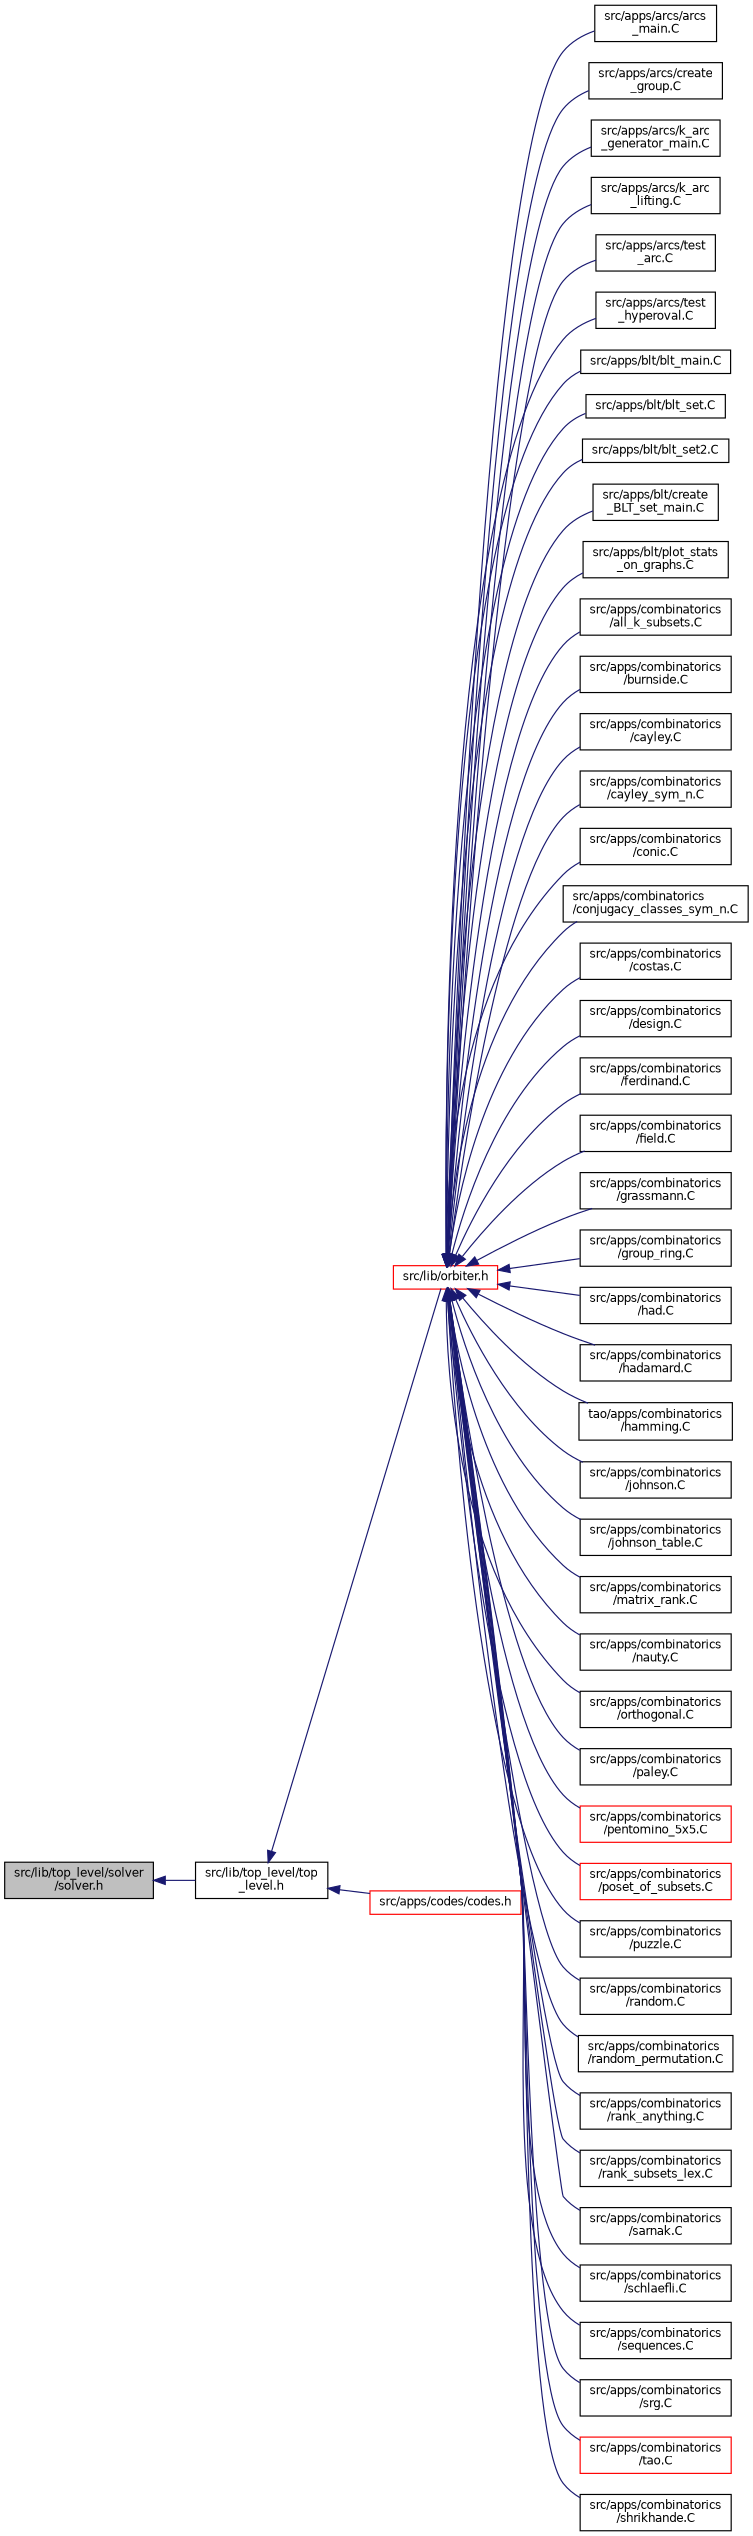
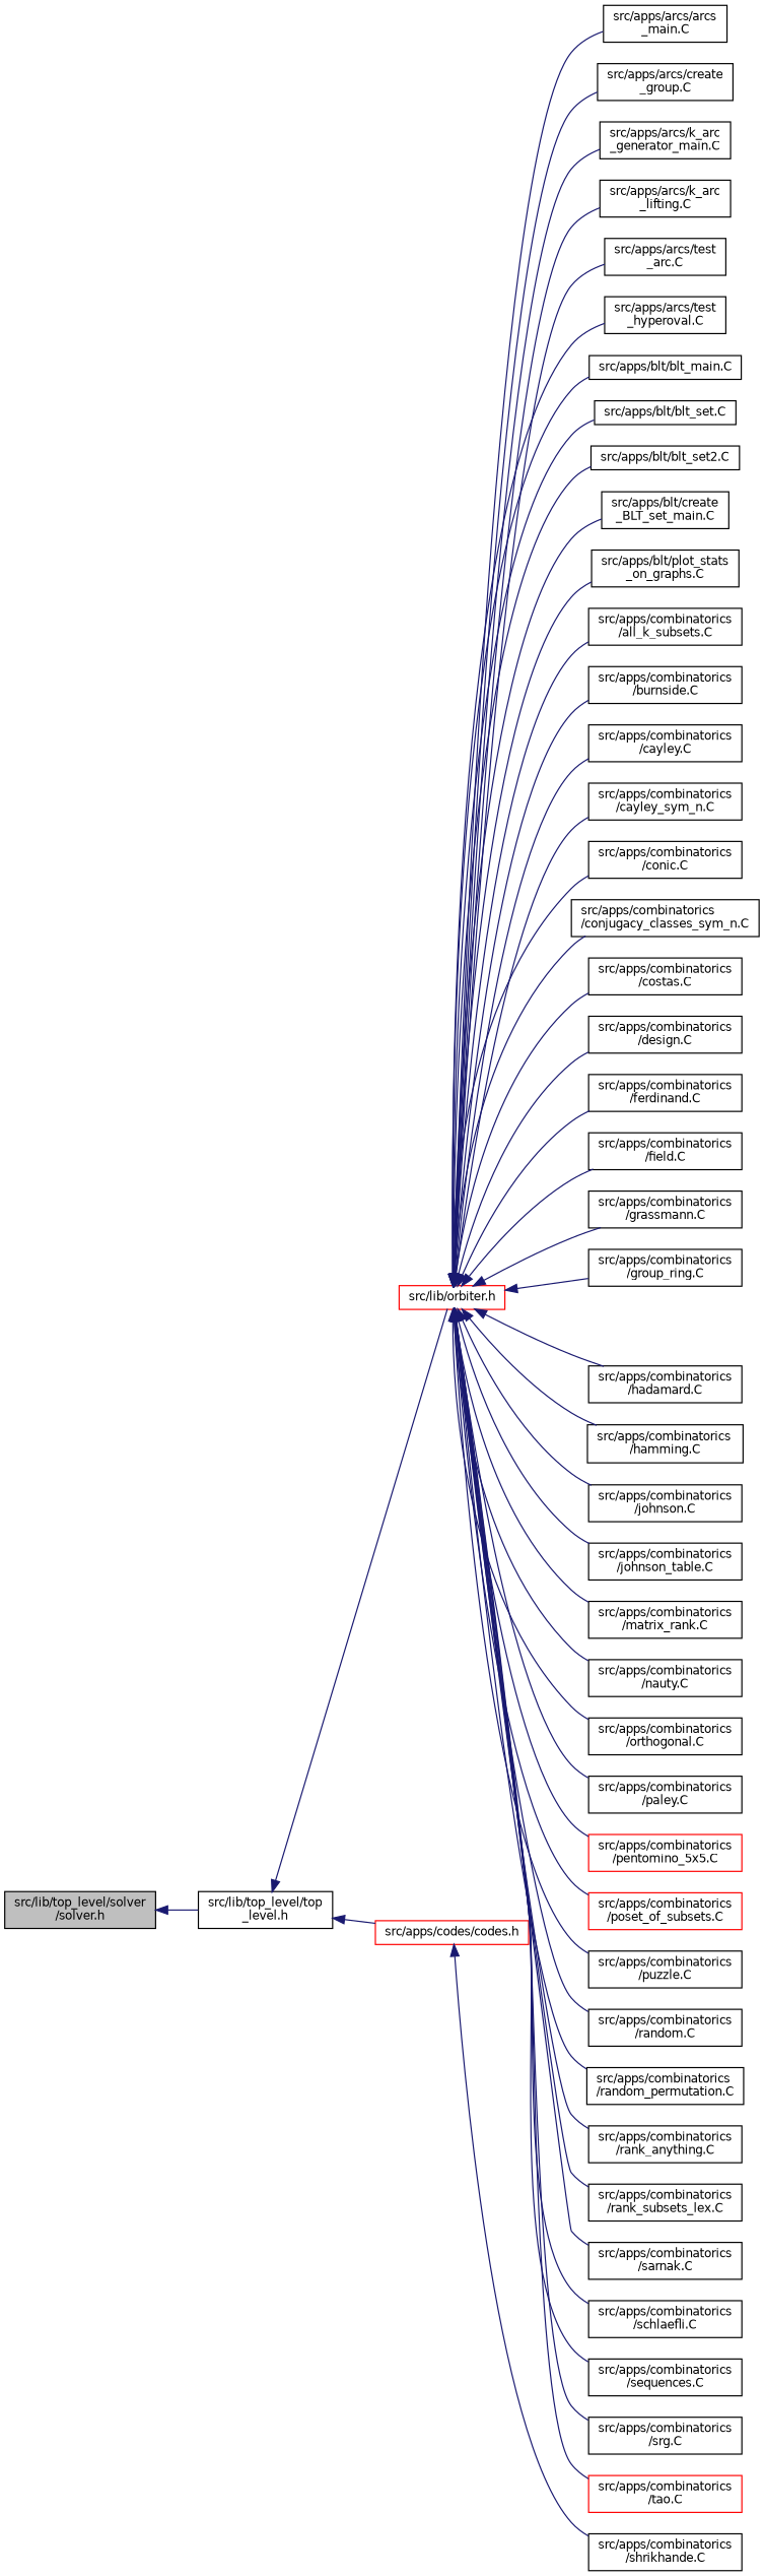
  digraph {
    rankdir=LR
    node [color=black fillcolor=white fontname=Helvetica fontsize=10 shape=record style=filled]
    edge [color=midnightblue dir=back fontname=Helvetica fontsize=10 labelfontname=Helvetica labelfontsize=10 style=solid]
    n1 [fillcolor=grey75 fontcolor=black height=0.2 label="src/lib/top_level/solver\l/solver.h" width=0.4]
    n2 [height=0.2 label="src/lib/top_level/top\l_level.h" width=0.4]
    n3 [color=red height=0.2 label="src/lib/orbiter.h" width=0.4]
    n4 [color=red height=0.2 label="src/apps/codes/codes.h" width=0.4]
    n5 [height=0.2 label="src/apps/arcs/arcs\l_main.C" width=0.4]
    n6 [height=0.2 label="src/apps/arcs/create\l_group.C" width=0.4]
    n7 [height=0.2 label="src/apps/arcs/k_arc\l_generator_main.C" width=0.4]
    n8 [height=0.2 label="src/apps/arcs/k_arc\l_lifting.C" width=0.4]
    n9 [height=0.2 label="src/apps/arcs/test\l_arc.C" width=0.4]
    n10 [height=0.2 label="src/apps/arcs/test\l_hyperoval.C" width=0.4]
    n11 [height=0.2 label="src/apps/blt/blt_main.C" width=0.4]
    n12 [height=0.2 label="src/apps/blt/blt_set.C" width=0.4]
    n13 [height=0.2 label="src/apps/blt/blt_set2.C" width=0.4]
    n14 [height=0.2 label="src/apps/blt/create\l_BLT_set_main.C" width=0.4]
    n15 [height=0.2 label="src/apps/blt/plot_stats\l_on_graphs.C" width=0.4]
    n16 [height=0.2 label="src/apps/combinatorics\l/all_k_subsets.C" width=0.4]
    n17 [height=0.2 label="src/apps/combinatorics\l/burnside.C" width=0.4]
    n18 [height=0.2 label="src/apps/combinatorics\l/cayley.C" width=0.4]
    n19 [height=0.2 label="src/apps/combinatorics\l/cayley_sym_n.C" width=0.4]
    n20 [height=0.2 label="src/apps/combinatorics\l/conic.C" width=0.4]
    n21 [height=0.2 label="src/apps/combinatorics\l/conjugacy_classes_sym_n.C" width=0.4]
    n22 [height=0.2 label="src/apps/combinatorics\l/costas.C" width=0.4]
    n23 [height=0.2 label="src/apps/combinatorics\l/design.C" width=0.4]
    n24 [height=0.2 label="src/apps/combinatorics\l/ferdinand.C" width=0.4]
    n25 [height=0.2 label="src/apps/combinatorics\l/field.C" width=0.4]
    n26 [height=0.2 label="src/apps/combinatorics\l/grassmann.C" width=0.4]
    n27 [height=0.2 label="src/apps/combinatorics\l/group_ring.C" width=0.4]
-   n28 [height=0.2 label="src/apps/combinatorics\l/had.C" width=0.4]
    n29 [height=0.2 label="src/apps/combinatorics\l/hadamard.C" width=0.4]
-   n30 [height=0.2 label="tao/apps/combinatorics\l/hamming.C" width=0.4]
+   n30 [height=0.2 label="src/apps/combinatorics\l/hamming.C" width=0.4]
    n31 [height=0.2 label="src/apps/combinatorics\l/johnson.C" width=0.4]
    n32 [height=0.2 label="src/apps/combinatorics\l/johnson_table.C" width=0.4]
    n33 [height=0.2 label="src/apps/combinatorics\l/matrix_rank.C" width=0.4]
    n34 [height=0.2 label="src/apps/combinatorics\l/nauty.C" width=0.4]
    n35 [height=0.2 label="src/apps/combinatorics\l/orthogonal.C" width=0.4]
    n36 [height=0.2 label="src/apps/combinatorics\l/paley.C" width=0.4]
    n37 [color=red height=0.2 label="src/apps/combinatorics\l/pentomino_5x5.C" width=0.4]
    n38 [color=red height=0.2 label="src/apps/combinatorics\l/poset_of_subsets.C" width=0.4]
    n39 [height=0.2 label="src/apps/combinatorics\l/puzzle.C" width=0.4]
    n40 [height=0.2 label="src/apps/combinatorics\l/random.C" width=0.4]
    n41 [height=0.2 label="src/apps/combinatorics\l/random_permutation.C" width=0.4]
    n42 [height=0.2 label="src/apps/combinatorics\l/rank_anything.C" width=0.4]
    n43 [height=0.2 label="src/apps/combinatorics\l/rank_subsets_lex.C" width=0.4]
    n44 [height=0.2 label="src/apps/combinatorics\l/sarnak.C" width=0.4]
    n45 [height=0.2 label="src/apps/combinatorics\l/schlaefli.C" width=0.4]
    n46 [height=0.2 label="src/apps/combinatorics\l/sequences.C" width=0.4]
    n47 [height=0.2 label="src/apps/combinatorics\l/shrikhande.C" width=0.4]
    n48 [height=0.2 label="src/apps/combinatorics\l/srg.C" width=0.4]
    n49 [color=red height=0.2 label="src/apps/combinatorics\l/tao.C" width=0.4]
    n1 -> n2
    n2 -> n3
    n2 -> n4
    n3 -> n5
    n3 -> n6
    n3 -> n7
    n3 -> n8
    n3 -> n9
    n3 -> n10
    n3 -> n11
    n3 -> n12
    n3 -> n13
    n3 -> n14
    n3 -> n15
    n3 -> n16
    n3 -> n17
    n3 -> n18
    n3 -> n19
    n3 -> n20
    n3 -> n21
    n3 -> n22
    n3 -> n23
    n3 -> n24
    n3 -> n25
    n3 -> n26
    n3 -> n27
-   n3 -> n28
    n3 -> n29
    n3 -> n30
    n3 -> n31
    n3 -> n32
    n3 -> n33
    n3 -> n34
    n3 -> n35
    n3 -> n36
    n3 -> n37
    n3 -> n38
    n3 -> n39
    n3 -> n40
    n3 -> n41
    n3 -> n42
    n3 -> n43
    n3 -> n44
    n3 -> n45
    n3 -> n46
-   n3 -> n47
+   n4 -> n47
    n3 -> n48
    n3 -> n49
  }
